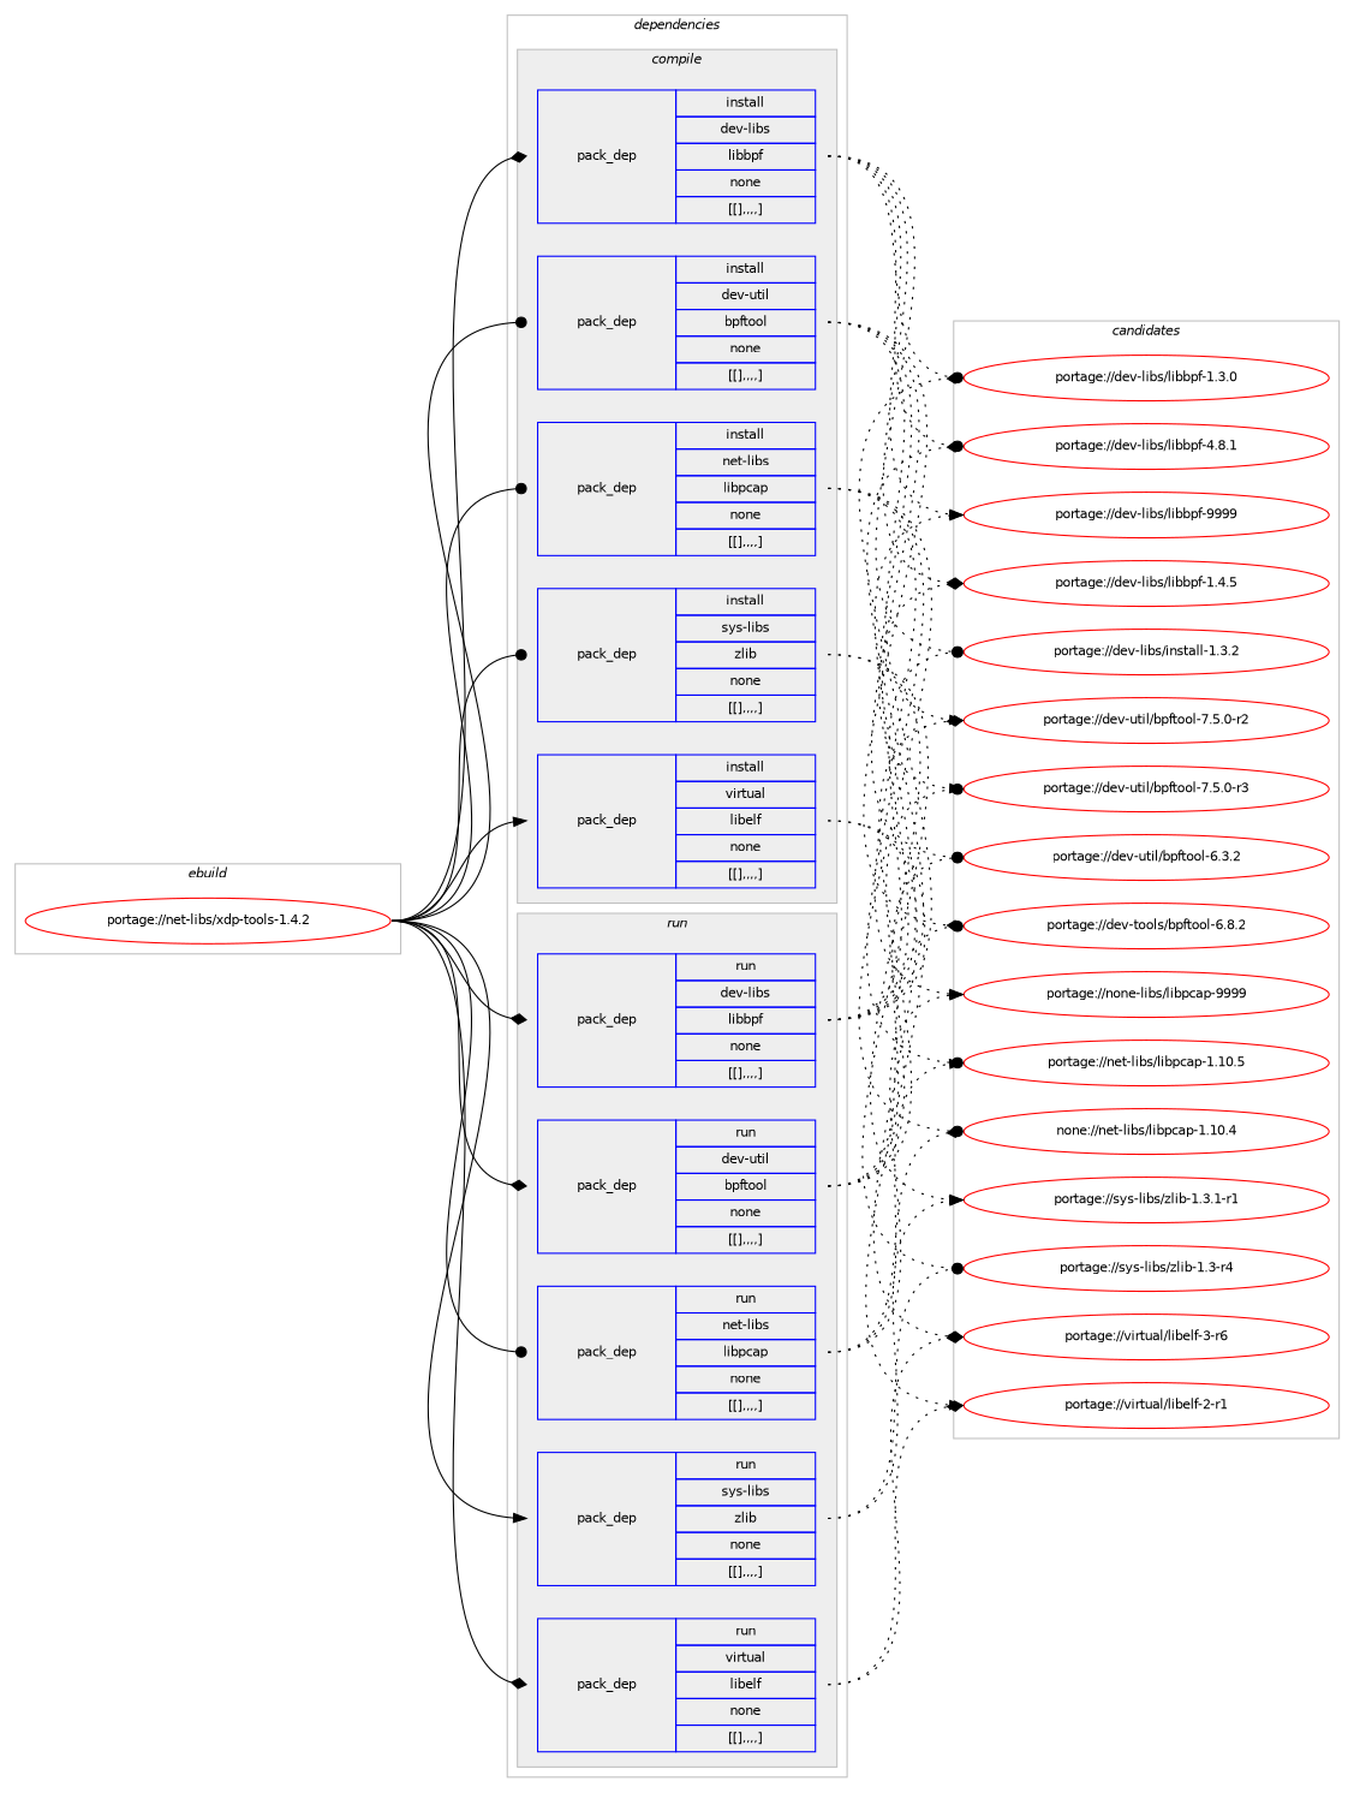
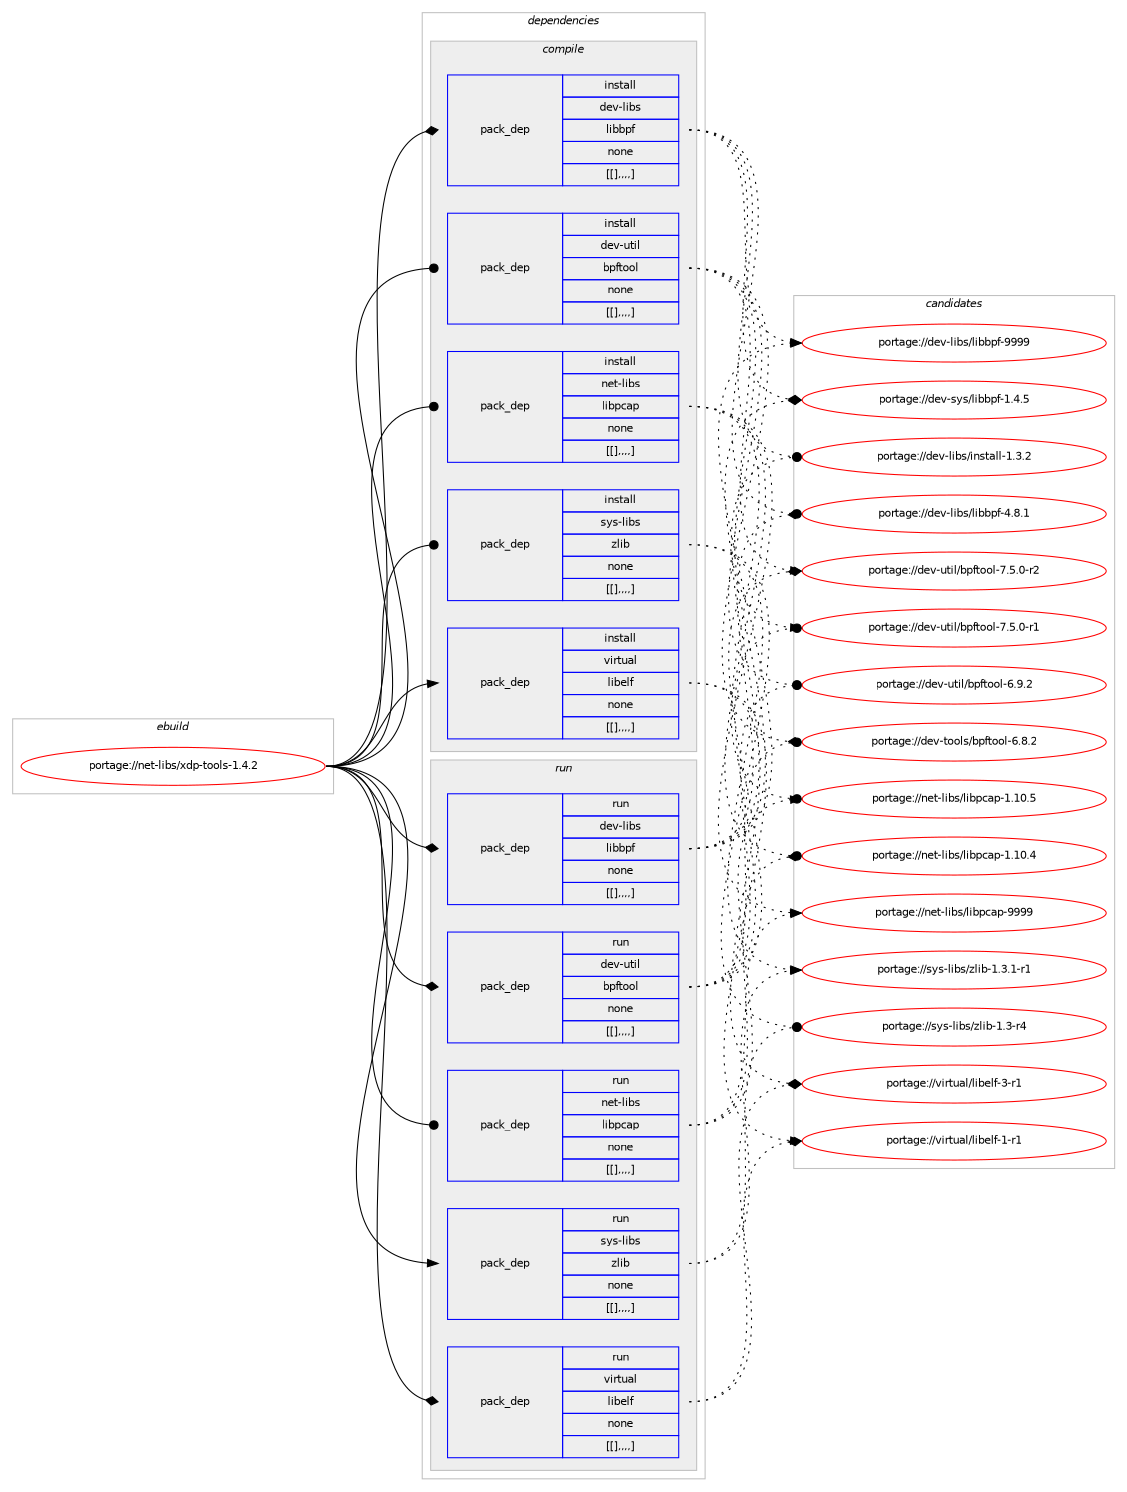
  digraph {
    compound=true
    concentrate=true
    fontname=Helvetica
    fontsize=10
    newrank=true
    rankdir=LR
    ranksep=1.5
    node [color=red fontname=Helvetica fontsize=10]
    edge [arrowhead=dot headport=w style=dotted tailport=e weight=100]
    n1 [label="portage://net-libs/xdp-tools-1.4.2" width=4]
    n2 [color=blue label=<<TABLE BORDER="0" CELLBORDER="1" CELLSPACING="0" CELLPADDING="4" WIDTH="220"><TR><TD ROWSPAN="6" CELLPADDING="30">pack_dep</TD></TR><TR><TD WIDTH="110">install</TD></TR><TR><TD>dev-libs</TD></TR><TR><TD>libbpf</TD></TR><TR><TD>none</TD></TR><TR><TD>[[],,,,]</TD></TR></TABLE>> shape=none]
    n3 [color=blue label=<<TABLE BORDER="0" CELLBORDER="1" CELLSPACING="0" CELLPADDING="4" WIDTH="220"><TR><TD ROWSPAN="6" CELLPADDING="30">pack_dep</TD></TR><TR><TD WIDTH="110">install</TD></TR><TR><TD>dev-util</TD></TR><TR><TD>bpftool</TD></TR><TR><TD>none</TD></TR><TR><TD>[[],,,,]</TD></TR></TABLE>> shape=none]
    n4 [color=blue label=<<TABLE BORDER="0" CELLBORDER="1" CELLSPACING="0" CELLPADDING="4" WIDTH="220"><TR><TD ROWSPAN="6" CELLPADDING="30">pack_dep</TD></TR><TR><TD WIDTH="110">install</TD></TR><TR><TD>net-libs</TD></TR><TR><TD>libpcap</TD></TR><TR><TD>none</TD></TR><TR><TD>[[],,,,]</TD></TR></TABLE>> shape=none]
    n5 [color=blue label=<<TABLE BORDER="0" CELLBORDER="1" CELLSPACING="0" CELLPADDING="4" WIDTH="220"><TR><TD ROWSPAN="6" CELLPADDING="30">pack_dep</TD></TR><TR><TD WIDTH="110">install</TD></TR><TR><TD>sys-libs</TD></TR><TR><TD>zlib</TD></TR><TR><TD>none</TD></TR><TR><TD>[[],,,,]</TD></TR></TABLE>> shape=none]
    n6 [color=blue label=<<TABLE BORDER="0" CELLBORDER="1" CELLSPACING="0" CELLPADDING="4" WIDTH="220"><TR><TD ROWSPAN="6" CELLPADDING="30">pack_dep</TD></TR><TR><TD WIDTH="110">install</TD></TR><TR><TD>virtual</TD></TR><TR><TD>libelf</TD></TR><TR><TD>none</TD></TR><TR><TD>[[],,,,]</TD></TR></TABLE>> shape=none]
    n7 [color=blue label=<<TABLE BORDER="0" CELLBORDER="1" CELLSPACING="0" CELLPADDING="4" WIDTH="220"><TR><TD ROWSPAN="6" CELLPADDING="30">pack_dep</TD></TR><TR><TD WIDTH="110">run</TD></TR><TR><TD>dev-libs</TD></TR><TR><TD>libbpf</TD></TR><TR><TD>none</TD></TR><TR><TD>[[],,,,]</TD></TR></TABLE>> shape=none]
    n8 [color=blue label=<<TABLE BORDER="0" CELLBORDER="1" CELLSPACING="0" CELLPADDING="4" WIDTH="220"><TR><TD ROWSPAN="6" CELLPADDING="30">pack_dep</TD></TR><TR><TD WIDTH="110">run</TD></TR><TR><TD>dev-util</TD></TR><TR><TD>bpftool</TD></TR><TR><TD>none</TD></TR><TR><TD>[[],,,,]</TD></TR></TABLE>> shape=none]
    n9 [color=blue label=<<TABLE BORDER="0" CELLBORDER="1" CELLSPACING="0" CELLPADDING="4" WIDTH="220"><TR><TD ROWSPAN="6" CELLPADDING="30">pack_dep</TD></TR><TR><TD WIDTH="110">run</TD></TR><TR><TD>net-libs</TD></TR><TR><TD>libpcap</TD></TR><TR><TD>none</TD></TR><TR><TD>[[],,,,]</TD></TR></TABLE>> shape=none]
    n10 [color=blue label=<<TABLE BORDER="0" CELLBORDER="1" CELLSPACING="0" CELLPADDING="4" WIDTH="220"><TR><TD ROWSPAN="6" CELLPADDING="30">pack_dep</TD></TR><TR><TD WIDTH="110">run</TD></TR><TR><TD>sys-libs</TD></TR><TR><TD>zlib</TD></TR><TR><TD>none</TD></TR><TR><TD>[[],,,,]</TD></TR></TABLE>> shape=none]
    n11 [color=blue label=<<TABLE BORDER="0" CELLBORDER="1" CELLSPACING="0" CELLPADDING="4" WIDTH="220"><TR><TD ROWSPAN="6" CELLPADDING="30">pack_dep</TD></TR><TR><TD WIDTH="110">run</TD></TR><TR><TD>virtual</TD></TR><TR><TD>libelf</TD></TR><TR><TD>none</TD></TR><TR><TD>[[],,,,]</TD></TR></TABLE>> shape=none]
    n12 [label="portage://dev-libs/libbpf-9999" width=4]
-   n13 [label="portage://dev-libs/libbpf-1.4.5" width=4]
+   n13 [label="portage://dev-sys/libbpf-1.4.5" width=4]
    n14 [label="portage://dev-libs/install-1.3.2" width=4]
-   n15 [label="portage://dev-libs/libbpf-1.3.0" width=4]
    n16 [label="portage://dev-libs/libbpf-4.8.1" width=4]
    n17 [label="portage://dev-util/bpftool-7.5.0-r2" width=4]
-   n18 [label="portage://dev-util/bpftool-7.5.0-r3" width=4]
-   n19 [label="portage://dev-util/bpftool-6.3.2" width=4]
+   n18 [label="portage://dev-util/bpftool-7.5.0-r1" width=4]
+   n19 [label="portage://dev-util/bpftool-6.9.2" width=4]
    n20 [label="portage://dev-tools/bpftool-6.8.2" width=4]
-   n21 [label="portage://none-libs/libpcap-9999" width=4]
+   n21 [label="portage://net-libs/libpcap-9999" width=4]
    n22 [label="portage://net-libs/libpcap-1.10.5" width=4]
-   n23 [label="none://net-libs/libpcap-1.10.4" width=4]
+   n23 [label="portage://net-libs/libpcap-1.10.4" width=4]
    n24 [label="portage://sys-libs/zlib-1.3.1-r1" width=4]
    n25 [label="portage://sys-libs/zlib-1.3-r4" width=4]
-   n26 [label="portage://virtual/libelf-3-r6" width=4]
-   n27 [label="portage://virtual/libelf-2-r1" width=4]
+   n26 [label="portage://virtual/libelf-3-r1" width=4]
+   n27 [label="portage://virtual/libelf-1-r1" width=4]
    subgraph cluster_1 {
      color=gray
      label=<<i>ebuild</i>>
      n1
    }
    subgraph cluster_2 {
      color=gray
      label=<<i>dependencies</i>>
      subgraph cluster_3 {
        color=gray
        fillcolor="#eeeeee"
        label=<<i>compile</i>>
        style=filled
        subgraph sub_4 {
          color=gray
          fillcolor="#eeeeee"
          label=<<i>compile</i>>
          style=filled
          n2
        }
        subgraph sub_5 {
          color=gray
          fillcolor="#eeeeee"
          label=<<i>compile</i>>
          style=filled
          n3
        }
        subgraph sub_6 {
          color=gray
          fillcolor="#eeeeee"
          label=<<i>compile</i>>
          style=filled
          n4
        }
        subgraph sub_7 {
          color=gray
          fillcolor="#eeeeee"
          label=<<i>compile</i>>
          style=filled
          n5
        }
        subgraph sub_8 {
          color=gray
          fillcolor="#eeeeee"
          label=<<i>compile</i>>
          style=filled
          n6
        }
      }
      subgraph cluster_9 {
        color=gray
        fillcolor="#eeeeee"
        label=<<i>compile and run</i>>
        style=filled
      }
      subgraph cluster_10 {
        color=gray
        fillcolor="#eeeeee"
        label=<<i>run</i>>
        style=filled
        subgraph sub_11 {
          color=gray
          fillcolor="#eeeeee"
          label=<<i>run</i>>
          style=filled
          n7
        }
        subgraph sub_12 {
          color=gray
          fillcolor="#eeeeee"
          label=<<i>run</i>>
          style=filled
          n8
        }
        subgraph sub_13 {
          color=gray
          fillcolor="#eeeeee"
          label=<<i>run</i>>
          style=filled
          n9
        }
        subgraph sub_14 {
          color=gray
          fillcolor="#eeeeee"
          label=<<i>run</i>>
          style=filled
          n10
        }
        subgraph sub_15 {
          color=gray
          fillcolor="#eeeeee"
          label=<<i>run</i>>
          style=filled
          n11
        }
      }
    }
    subgraph cluster_16 {
      color=gray
      label=<<i>candidates</i>>
      rank=same
      subgraph sub_17 {
        color=black
        label=<<i>candidates</i>>
        nodesep=1
        rank=same
        n12
        n13
        n14
-       n15
        n16
      }
      subgraph sub_18 {
        color=black
        label=<<i>candidates</i>>
        nodesep=1
        rank=same
        n17
        n18
        n19
        n20
      }
      subgraph sub_19 {
        color=black
        label=<<i>candidates</i>>
        nodesep=1
        rank=same
        n21
        n22
        n23
      }
      subgraph sub_20 {
        color=black
        label=<<i>candidates</i>>
        nodesep=1
        rank=same
        n24
        n25
      }
      subgraph sub_21 {
        color=black
        label=<<i>candidates</i>>
        nodesep=1
        rank=same
        n26
        n27
      }
      subgraph sub_22 {
        color=black
        label=<<i>candidates</i>>
        nodesep=1
        rank=same
        n12
        n13
        n14
-       n15
        n16
      }
      subgraph sub_23 {
        color=black
        label=<<i>candidates</i>>
        nodesep=1
        rank=same
        n17
        n18
        n19
        n20
      }
      subgraph sub_24 {
        color=black
        label=<<i>candidates</i>>
        nodesep=1
        rank=same
        n21
        n22
        n23
      }
      subgraph sub_25 {
        color=black
        label=<<i>candidates</i>>
        nodesep=1
        rank=same
        n24
        n25
      }
      subgraph sub_26 {
        color=black
        label=<<i>candidates</i>>
        nodesep=1
        rank=same
        n26
        n27
      }
    }
    n1 -> n2 [arrowhead=diamond style=solid weight=20]
    n1 -> n3 [style=solid weight=20]
    n1 -> n4 [style=solid weight=20]
    n1 -> n5 [style=solid weight=20]
    n1 -> n6 [arrowhead=normal style=solid weight=20]
    n1 -> n7 [arrowhead=diamond style=solid weight=20]
    n1 -> n8 [arrowhead=diamond style=solid weight=20]
    n1 -> n9 [style=solid weight=20]
    n1 -> n10 [arrowhead=normal style=solid weight=20]
    n1 -> n11 [arrowhead=diamond style=solid weight=20]
    n2 -> n12 [arrowhead=normal]
    n2 -> n13 [arrowhead=diamond]
    n2 -> n14
-   n2 -> n15
    n2 -> n16
    n3 -> n17 [arrowhead=normal]
    n3 -> n18 [arrowhead=normal]
    n3 -> n19
    n3 -> n20 [arrowhead=diamond]
    n4 -> n21 [arrowhead=normal]
    n4 -> n22
    n4 -> n23
    n5 -> n24 [arrowhead=normal]
    n5 -> n25
    n6 -> n26 [arrowhead=diamond]
    n6 -> n27 [arrowhead=normal]
    n7 -> n12 [arrowhead=normal]
    n7 -> n13 [arrowhead=diamond]
    n7 -> n14
-   n7 -> n15 [arrowhead=diamond]
    n7 -> n16 [arrowhead=diamond]
    n8 -> n17 [arrowhead=diamond]
    n8 -> n18
    n8 -> n19
    n8 -> n20
    n9 -> n21 [arrowhead=normal]
    n9 -> n22 [arrowhead=normal]
    n9 -> n23 [arrowhead=diamond]
    n10 -> n24 [arrowhead=normal]
    n10 -> n25
    n11 -> n26 [arrowhead=diamond]
    n11 -> n27 [arrowhead=diamond]
  }
